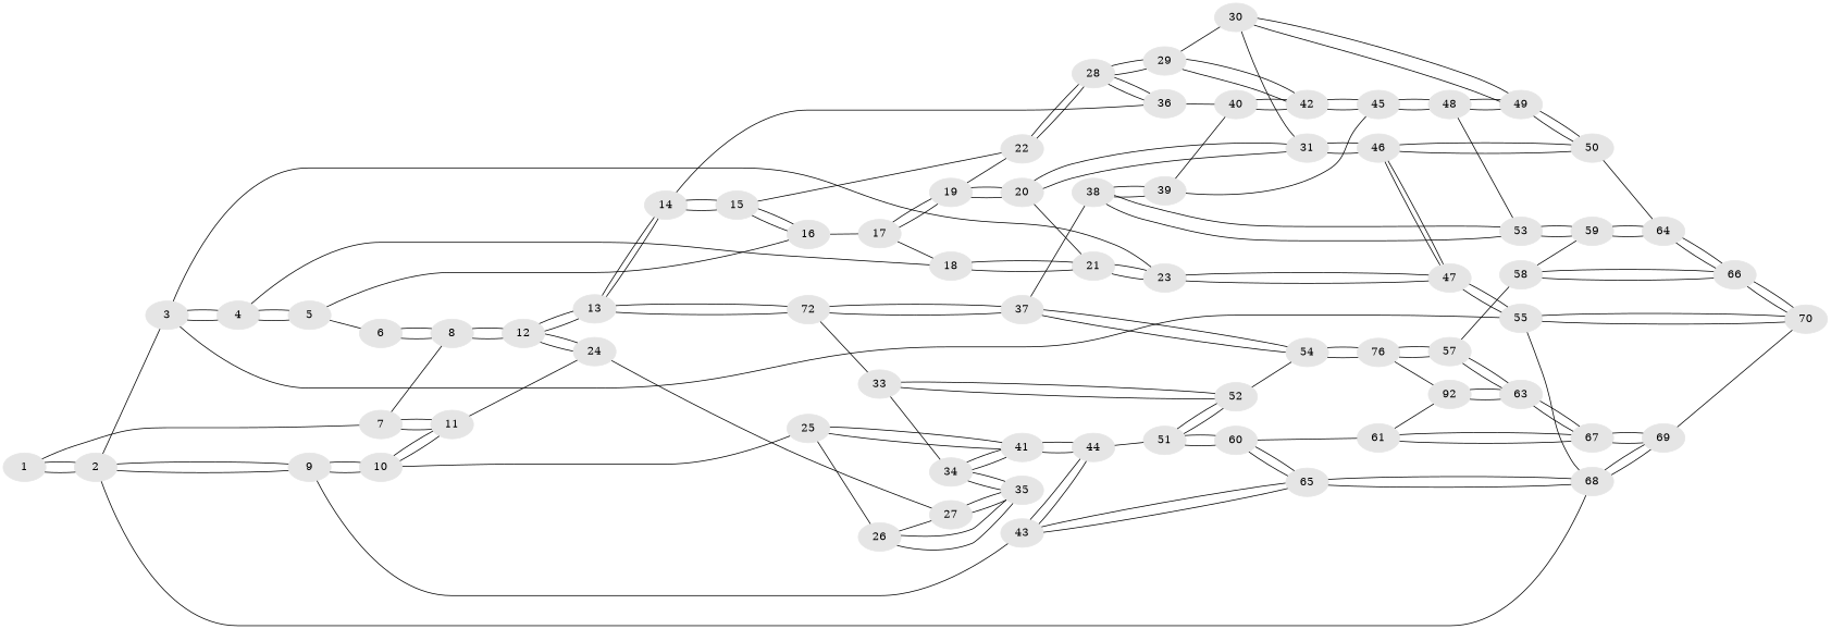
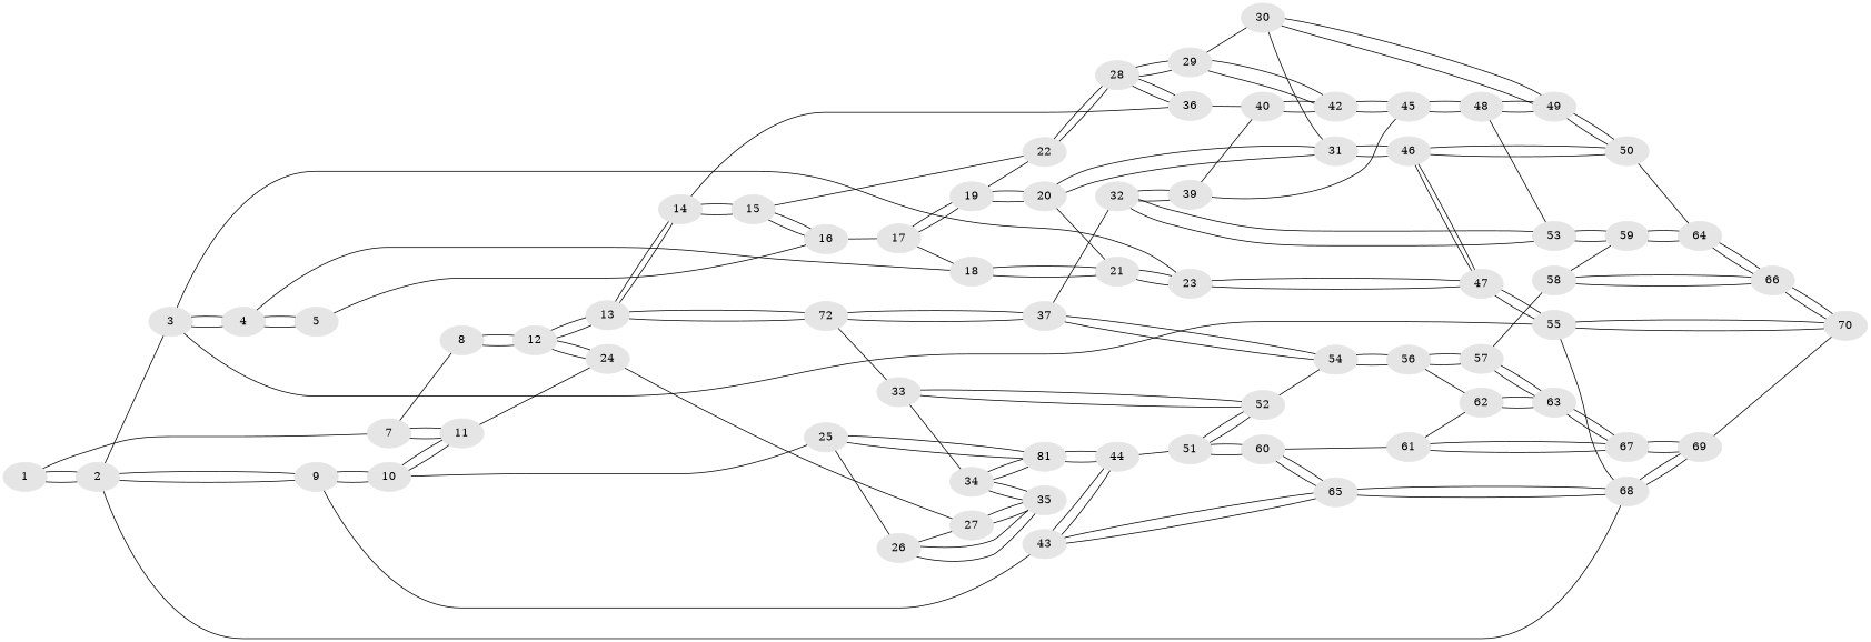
  graph {
    rankdir=LR
    node [color=gray90 style=filled]
    1
    2
    7
    3
    9
    68
    8
    11
    4
    23
    55
    10
    43
    69
    5
    18
    47
    70
-   6
    16
    21
    17
    12
    24
    13
    25
    44
    65
    26
-   41
+   41 [label=81]
    27
    14
    n33 [label=72]
    15
    36
    33
    37
    22
    40
    28
    19
    20
    31
    46
    29
    35
    30
    42
    49
    45
    50
    34
    52
-   38
+   38 [label=32]
    54
    39
    53
-   56 [label=76]
+   56
    59
    48
    51
    60
    64
    66
    61
    57
-   62 [label=92]
+   62
    58
    63
    67
    1 -- 2
    1 -- 2
    1 -- 7
    2 -- 3
    2 -- 9
    2 -- 9
    2 -- 68
    7 -- 8
    7 -- 11
    7 -- 11
    3 -- 4
    3 -- 4
    3 -- 23
    3 -- 55
    9 -- 10
    9 -- 10
    9 -- 43
    68 -- 69
    68 -- 69
    8 -- 12
    8 -- 12
    11 -- 24
    4 -- 5
    4 -- 5
    4 -- 18
    23 -- 47
    23 -- 47
    55 -- 68
    55 -- 70
    55 -- 70
    10 -- 11
    10 -- 11
    10 -- 25
    43 -- 44
    43 -- 44
    43 -- 65
    43 -- 65
    69 -- 70
-   5 -- 6
    5 -- 16
    18 -- 21
    18 -- 21
    47 -- 55
    47 -- 55
-   6 -- 8
-   6 -- 8
    16 -- 17
    21 -- 23
    21 -- 23
    17 -- 18
    17 -- 19
    17 -- 19
    12 -- 24
    12 -- 24
    12 -- 13
    12 -- 13
    24 -- 27
    13 -- 14
    13 -- 14
    13 -- n33
    13 -- n33
    25 -- 26
    25 -- 41
    25 -- 41
    44 -- 51
    65 -- 68
    65 -- 68
    26 -- 27
    26 -- 35
    26 -- 35
    41 -- 44
    41 -- 44
    27 -- 35
    27 -- 35
    14 -- 15
    14 -- 15
    14 -- 36
    n33 -- 33
    n33 -- 37
    n33 -- 37
    15 -- 16
    15 -- 16
    15 -- 22
    36 -- 40
    33 -- 34
    33 -- 52
    33 -- 52
    37 -- 38
    37 -- 54
    37 -- 54
    22 -- 28
    22 -- 28
    40 -- 42
    40 -- 42
    28 -- 36
    28 -- 36
    28 -- 29
    28 -- 29
    19 -- 22
    19 -- 20
    19 -- 20
    20 -- 21
    20 -- 31
    20 -- 31
    31 -- 46
    31 -- 46
    46 -- 47
    46 -- 47
    46 -- 50
    46 -- 50
    29 -- 30
    29 -- 42
    29 -- 42
    30 -- 31
    30 -- 49
    30 -- 49
    42 -- 45
    42 -- 45
    49 -- 50
    49 -- 50
    45 -- 48
    45 -- 48
    50 -- 64
    34 -- 41
    34 -- 41
    34 -- 35
    34 -- 35
    52 -- 54
    38 -- 39
    38 -- 39
    38 -- 53
    38 -- 53
    54 -- 56
    54 -- 56
    39 -- 40
    39 -- 45
    53 -- 59
    53 -- 59
    56 -- 57
    56 -- 57
    56 -- 62
    59 -- 64
    59 -- 64
    48 -- 49
    48 -- 49
    48 -- 53
    51 -- 52
    51 -- 52
    51 -- 60
    51 -- 60
    60 -- 65
    60 -- 65
    60 -- 61
    64 -- 66
    64 -- 66
    66 -- 70
    66 -- 70
    61 -- 62
    61 -- 67
    61 -- 67
    57 -- 58
    57 -- 63
    57 -- 63
    62 -- 63
    62 -- 63
    58 -- 59
    58 -- 66
    58 -- 66
    63 -- 67
    63 -- 67
    67 -- 69
    67 -- 69
  }
